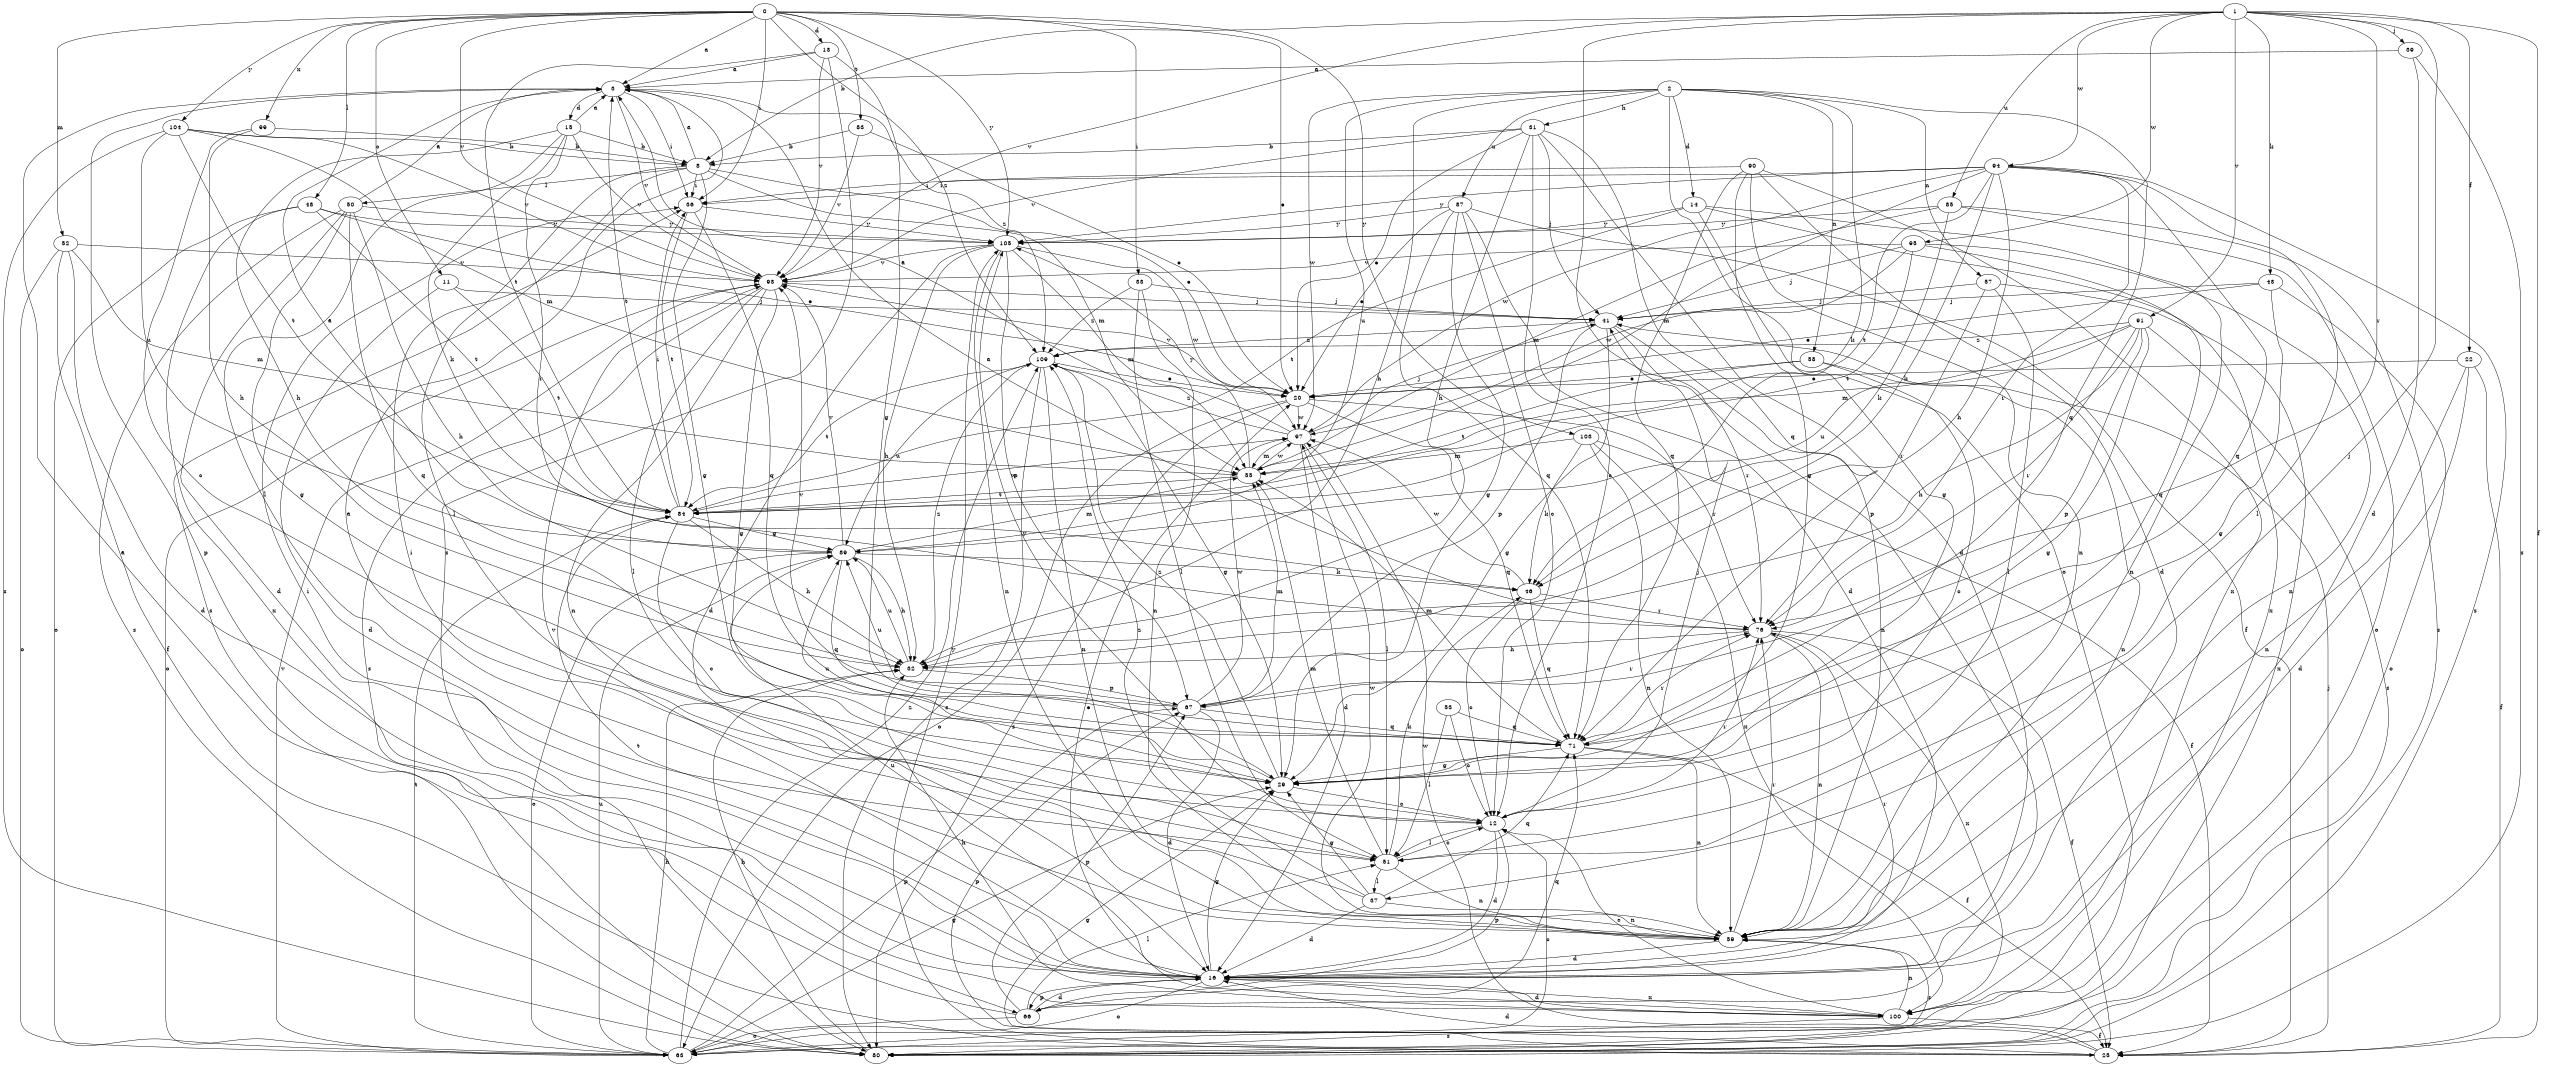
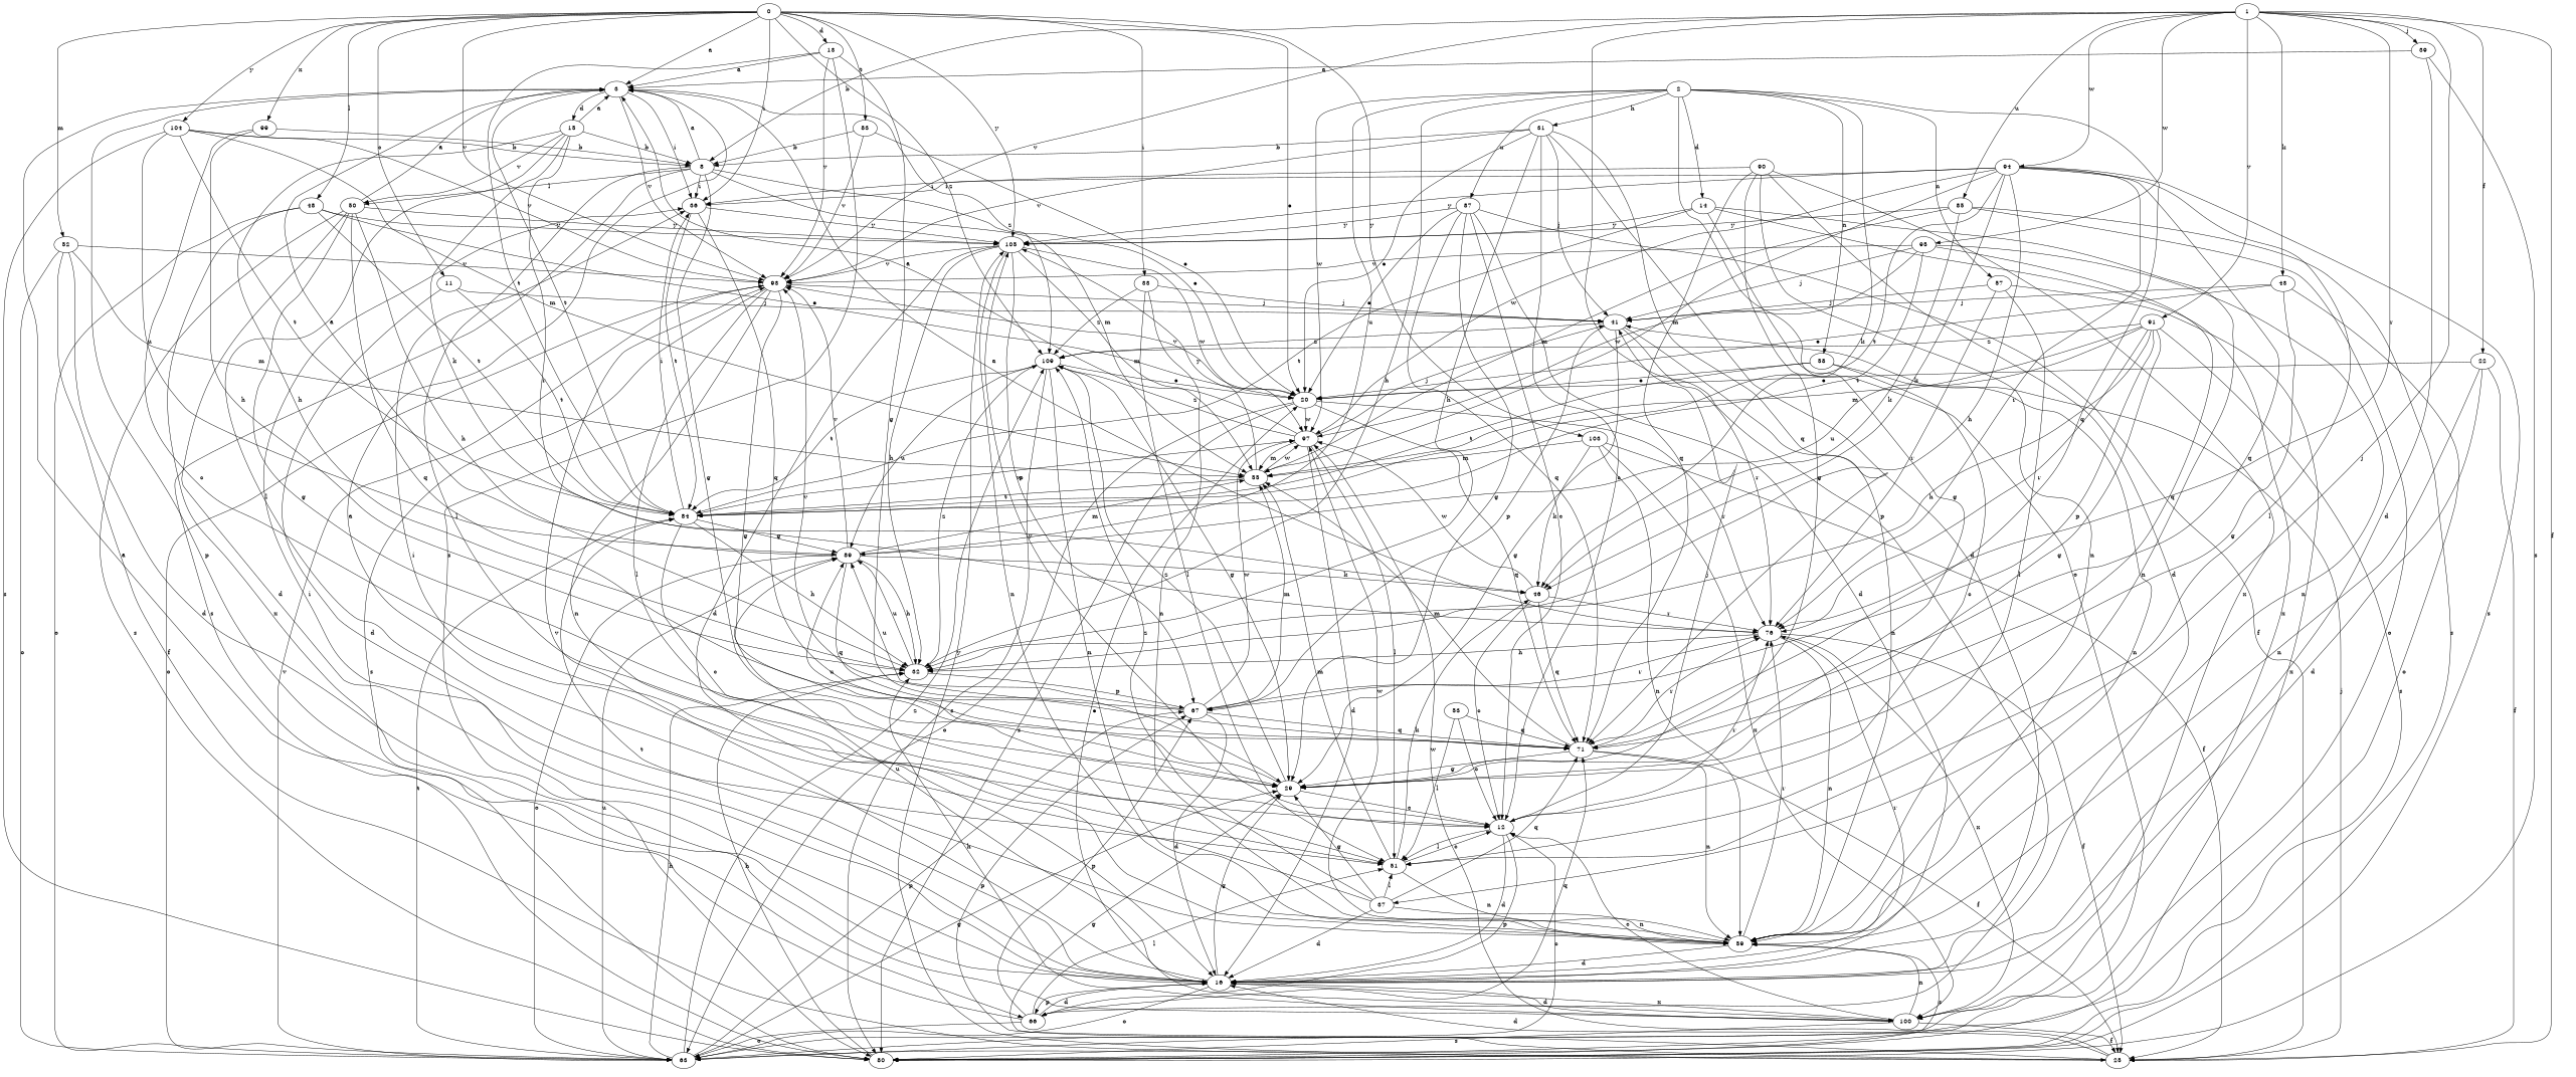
  strict digraph {
    0
    3
    11
    13
    20
    33
    36
    48
    52
    83
    99
    103
    104
    105
    109
    93
    66
    15
    84
    16
    41
    29
    80
    76
    63
    71
    97
    51
    59
    100
    25
    55
    8
    90
    32
    12
    46
    89
    67
    1
    22
    37
    39
    43
    85
    91
    94
    95
    50
    2
    14
    31
    57
    58
    87
    53
    0 -> 3 [label=a]
    0 -> 11 [label=c]
    0 -> 13 [label=d]
    0 -> 20 [label=e]
    0 -> 33 [label=i]
    0 -> 36 [label=i]
    0 -> 48 [label=l]
    0 -> 52 [label=m]
    0 -> 83 [label=t]
    0 -> 99 [label=x]
    0 -> 103 [label=y]
    0 -> 104 [label=y]
    0 -> 105 [label=y]
    0 -> 109 [label=z]
    0 -> 93 [label=v]
    3 -> 36 [label=i]
    3 -> 109 [label=z]
    3 -> 93 [label=v]
    3 -> 66 [label=p]
    3 -> 15 [label=d]
-   84 -> 3 [label=t]
+   3 -> 84 [label=t]
    11 -> 84 [label=t]
    11 -> 16 [label=d]
    11 -> 41 [label=j]
    13 -> 3 [label=a]
    13 -> 93 [label=v]
    13 -> 84 [label=t]
    13 -> 29 [label=g]
    13 -> 80 [label=s]
    20 -> 93 [label=v]
    20 -> 80 [label=s]
    20 -> 76 [label=r]
    20 -> 63 [label=o]
    20 -> 71 [label=q]
    20 -> 97 [label=w]
    33 -> 109 [label=z]
    33 -> 41 [label=j]
    33 -> 51 [label=l]
    33 -> 59 [label=n]
    36 -> 105 [label=y]
    36 -> 84 [label=t]
    36 -> 71 [label=q]
    48 -> 20 [label=e]
    48 -> 105 [label=y]
    48 -> 84 [label=t]
    48 -> 63 [label=o]
    48 -> 100 [label=x]
    52 -> 93 [label=v]
    52 -> 16 [label=d]
    52 -> 63 [label=o]
    52 -> 25 [label=f]
    52 -> 55 [label=m]
    83 -> 20 [label=e]
    83 -> 93 [label=v]
    83 -> 8 [label=b]
    99 -> 8 [label=b]
    99 -> 32 [label=h]
    99 -> 12 [label=c]
    103 -> 59 [label=n]
    103 -> 100 [label=x]
    103 -> 25 [label=f]
    103 -> 55 [label=m]
    103 -> 46 [label=k]
    104 -> 93 [label=v]
    104 -> 84 [label=t]
    104 -> 80 [label=s]
    104 -> 55 [label=m]
    104 -> 8 [label=b]
    104 -> 89 [label=u]
    105 -> 93 [label=v]
    105 -> 16 [label=d]
    105 -> 97 [label=w]
    105 -> 59 [label=n]
    105 -> 55 [label=m]
    105 -> 32 [label=h]
    105 -> 67 [label=p]
    109 -> 20 [label=e]
    109 -> 84 [label=t]
    109 -> 29 [label=g]
    109 -> 80 [label=s]
    109 -> 59 [label=n]
    109 -> 89 [label=u]
    93 -> 41 [label=j]
    93 -> 29 [label=g]
    93 -> 80 [label=s]
    93 -> 63 [label=o]
    93 -> 51 [label=l]
    93 -> 59 [label=n]
    66 -> 3 [label=a]
    66 -> 16 [label=d]
    66 -> 63 [label=o]
    66 -> 71 [label=q]
    66 -> 51 [label=l]
    66 -> 67 [label=p]
    15 -> 3 [label=a]
-   15 -> 93 [label=v]
+   15 -> 50 [label=v]
    15 -> 76 [label=r]
    15 -> 51 [label=l]
    15 -> 8 [label=b]
    15 -> 32 [label=h]
    15 -> 46 [label=k]
    84 -> 36 [label=i]
    84 -> 97 [label=w]
    84 -> 32 [label=h]
    84 -> 12 [label=c]
    84 -> 89 [label=g]
    16 -> 36 [label=i]
    16 -> 93 [label=v]
    16 -> 66 [label=p]
    16 -> 84 [label=t]
    16 -> 29 [label=g]
    16 -> 76 [label=r]
    16 -> 63 [label=o]
    16 -> 100 [label=x]
    16 -> 89 [label=u]
    41 -> 109 [label=z]
    41 -> 29 [label=g]
    41 -> 76 [label=r]
    41 -> 59 [label=n]
    41 -> 67 [label=p]
    29 -> 109 [label=z]
    29 -> 12 [label=c]
    29 -> 89 [label=u]
    80 -> 32 [label=h]
    76 -> 3 [label=a]
    76 -> 59 [label=n]
    76 -> 100 [label=x]
    76 -> 25 [label=f]
    76 -> 32 [label=h]
    63 -> 109 [label=z]
    63 -> 93 [label=v]
    63 -> 84 [label=t]
    63 -> 29 [label=g]
    63 -> 32 [label=h]
    63 -> 12 [label=c]
    63 -> 89 [label=u]
    63 -> 67 [label=p]
    71 -> 29 [label=g]
    71 -> 76 [label=r]
    71 -> 59 [label=n]
    71 -> 25 [label=f]
    71 -> 55 [label=m]
    97 -> 3 [label=a]
    97 -> 109 [label=z]
    97 -> 16 [label=d]
    97 -> 41 [label=j]
    97 -> 51 [label=l]
    97 -> 55 [label=m]
    51 -> 59 [label=n]
    51 -> 55 [label=m]
    51 -> 12 [label=c]
    51 -> 46 [label=k]
    59 -> 3 [label=a]
    59 -> 16 [label=d]
    59 -> 80 [label=s]
    59 -> 76 [label=r]
    59 -> 97 [label=w]
    100 -> 20 [label=e]
    100 -> 16 [label=d]
    100 -> 80 [label=s]
    100 -> 59 [label=n]
    100 -> 25 [label=f]
    100 -> 32 [label=h]
    100 -> 12 [label=c]
    25 -> 105 [label=y]
    25 -> 16 [label=d]
    25 -> 41 [label=j]
    25 -> 29 [label=g]
    25 -> 97 [label=w]
    25 -> 67 [label=p]
    55 -> 105 [label=y]
    55 -> 84 [label=t]
    55 -> 97 [label=w]
    8 -> 3 [label=a]
    8 -> 20 [label=e]
    8 -> 36 [label=i]
    8 -> 29 [label=g]
    8 -> 80 [label=s]
    8 -> 51 [label=l]
    8 -> 55 [label=m]
    8 -> 50 [label=l]
    90 -> 36 [label=i]
    90 -> 16 [label=d]
    90 -> 29 [label=g]
    90 -> 71 [label=q]
    90 -> 59 [label=n]
    90 -> 100 [label=x]
    32 -> 109 [label=z]
    32 -> 89 [label=u]
    32 -> 67 [label=p]
    12 -> 105 [label=y]
    12 -> 66 [label=p]
    12 -> 16 [label=d]
    12 -> 41 [label=j]
    12 -> 76 [label=r]
    12 -> 51 [label=l]
    46 -> 76 [label=r]
    46 -> 71 [label=q]
    46 -> 97 [label=w]
    46 -> 12 [label=c]
    89 -> 3 [label=a]
    89 -> 93 [label=v]
    89 -> 63 [label=o]
    89 -> 71 [label=q]
    89 -> 55 [label=m]
    89 -> 32 [label=h]
    89 -> 46 [label=k]
    67 -> 93 [label=v]
    67 -> 16 [label=d]
    67 -> 76 [label=r]
    67 -> 71 [label=q]
    67 -> 97 [label=w]
    67 -> 55 [label=m]
    67 -> 89 [label=u]
    1 -> 93 [label=v]
    1 -> 66 [label=p]
    1 -> 76 [label=r]
    1 -> 25 [label=f]
    1 -> 8 [label=b]
    1 -> 22 [label=f]
    1 -> 37 [label=j]
    1 -> 39 [label=j]
    1 -> 43 [label=k]
    1 -> 85 [label=u]
    1 -> 91 [label=v]
    1 -> 94 [label=w]
    1 -> 95 [label=w]
    22 -> 20 [label=e]
    22 -> 16 [label=d]
    22 -> 59 [label=n]
    22 -> 25 [label=f]
    37 -> 36 [label=i]
    37 -> 109 [label=z]
    37 -> 16 [label=d]
    37 -> 29 [label=g]
    37 -> 71 [label=q]
-   51 -> 37 [label=l]
+   37 -> 51 [label=l]
    37 -> 59 [label=n]
    39 -> 3 [label=a]
    39 -> 16 [label=d]
    39 -> 80 [label=s]
    43 -> 20 [label=e]
    43 -> 41 [label=j]
    43 -> 29 [label=g]
    43 -> 63 [label=o]
    85 -> 105 [label=y]
    85 -> 80 [label=s]
    85 -> 63 [label=o]
    85 -> 55 [label=m]
    85 -> 46 [label=k]
    91 -> 109 [label=z]
    91 -> 29 [label=g]
    91 -> 80 [label=s]
    91 -> 76 [label=r]
    91 -> 55 [label=m]
    91 -> 32 [label=h]
    91 -> 89 [label=u]
    91 -> 67 [label=p]
    94 -> 36 [label=i]
    94 -> 105 [label=y]
    94 -> 84 [label=t]
    94 -> 80 [label=s]
    94 -> 76 [label=r]
    94 -> 71 [label=q]
    94 -> 97 [label=w]
    94 -> 51 [label=l]
    94 -> 55 [label=m]
    94 -> 32 [label=h]
    94 -> 46 [label=k]
    95 -> 93 [label=v]
    95 -> 84 [label=t]
    95 -> 41 [label=j]
    95 -> 71 [label=q]
    95 -> 97 [label=w]
    95 -> 59 [label=n]
    50 -> 3 [label=a]
    50 -> 105 [label=y]
    50 -> 16 [label=d]
    50 -> 29 [label=g]
    50 -> 80 [label=s]
    50 -> 71 [label=q]
    50 -> 32 [label=h]
    2 -> 63 [label=o]
    2 -> 71 [label=q]
    2 -> 97 [label=w]
    2 -> 32 [label=h]
    2 -> 46 [label=k]
    2 -> 89 [label=u]
    2 -> 14 [label=d]
    2 -> 31 [label=h]
    2 -> 57 [label=n]
    2 -> 58 [label=n]
    2 -> 87 [label=u]
    14 -> 105 [label=y]
    14 -> 84 [label=t]
    14 -> 29 [label=g]
    14 -> 59 [label=n]
    14 -> 100 [label=x]
    31 -> 20 [label=e]
    31 -> 93 [label=v]
    31 -> 16 [label=d]
    31 -> 41 [label=j]
    31 -> 71 [label=q]
    31 -> 8 [label=b]
    31 -> 32 [label=h]
    31 -> 12 [label=c]
    57 -> 41 [label=j]
    57 -> 80 [label=x]
    57 -> 76 [label=r]
    57 -> 51 [label=l]
    58 -> 20 [label=e]
    58 -> 84 [label=t]
    58 -> 59 [label=n]
    58 -> 12 [label=c]
    87 -> 20 [label=e]
    87 -> 105 [label=y]
    87 -> 16 [label=d]
    87 -> 29 [label=g]
    87 -> 71 [label=q]
    87 -> 25 [label=f]
    87 -> 12 [label=c]
    53 -> 71 [label=q]
    53 -> 51 [label=l]
    53 -> 12 [label=c]
  }
